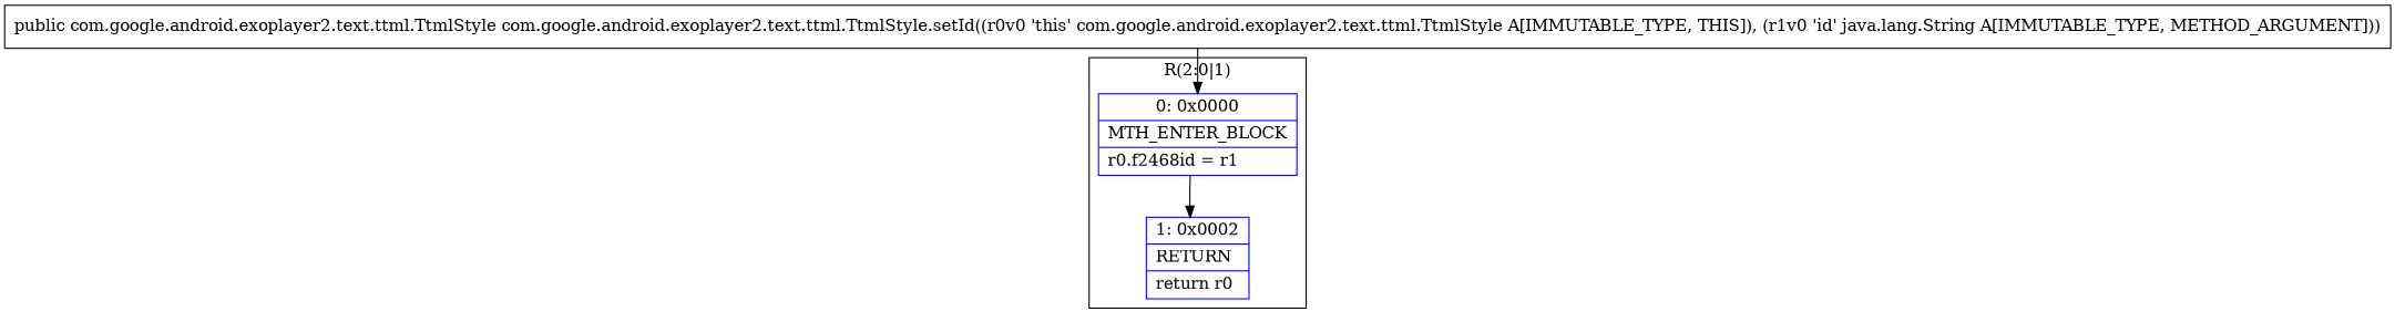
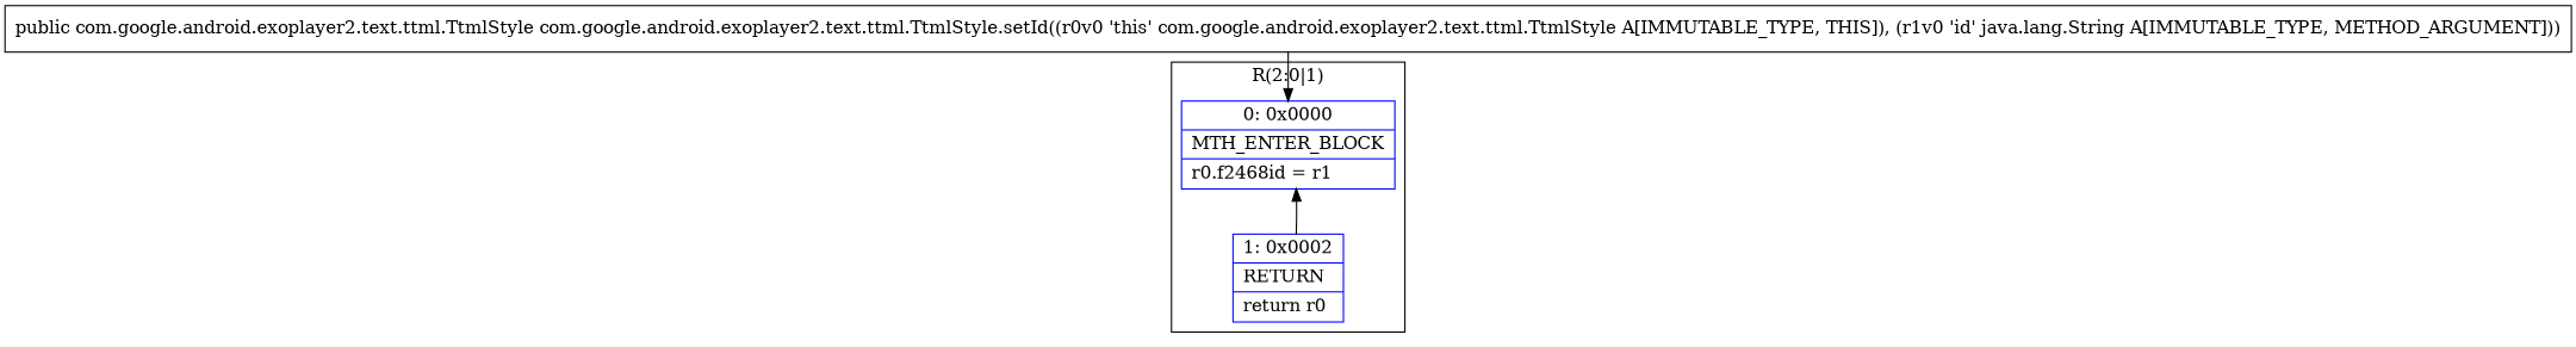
  digraph {
    node [color=blue shape=record]
    n1 [label="{0\:\ 0x0000|MTH_ENTER_BLOCK\l|r0.f2468id = r1\l}"]
    n2 [label="{1\:\ 0x0002|RETURN\l|return r0\l}"]
    n3 [label="{public com.google.android.exoplayer2.text.ttml.TtmlStyle com.google.android.exoplayer2.text.ttml.TtmlStyle.setId((r0v0 'this' com.google.android.exoplayer2.text.ttml.TtmlStyle A[IMMUTABLE_TYPE, THIS]), (r1v0 'id' java.lang.String A[IMMUTABLE_TYPE, METHOD_ARGUMENT])) }" color=""]
    subgraph cluster_1 {
      label="R(2:0|1)"
      n1
      n2
    }
-   n1 -> n2
+   n2 -> n1
    n3 -> n1
  }
